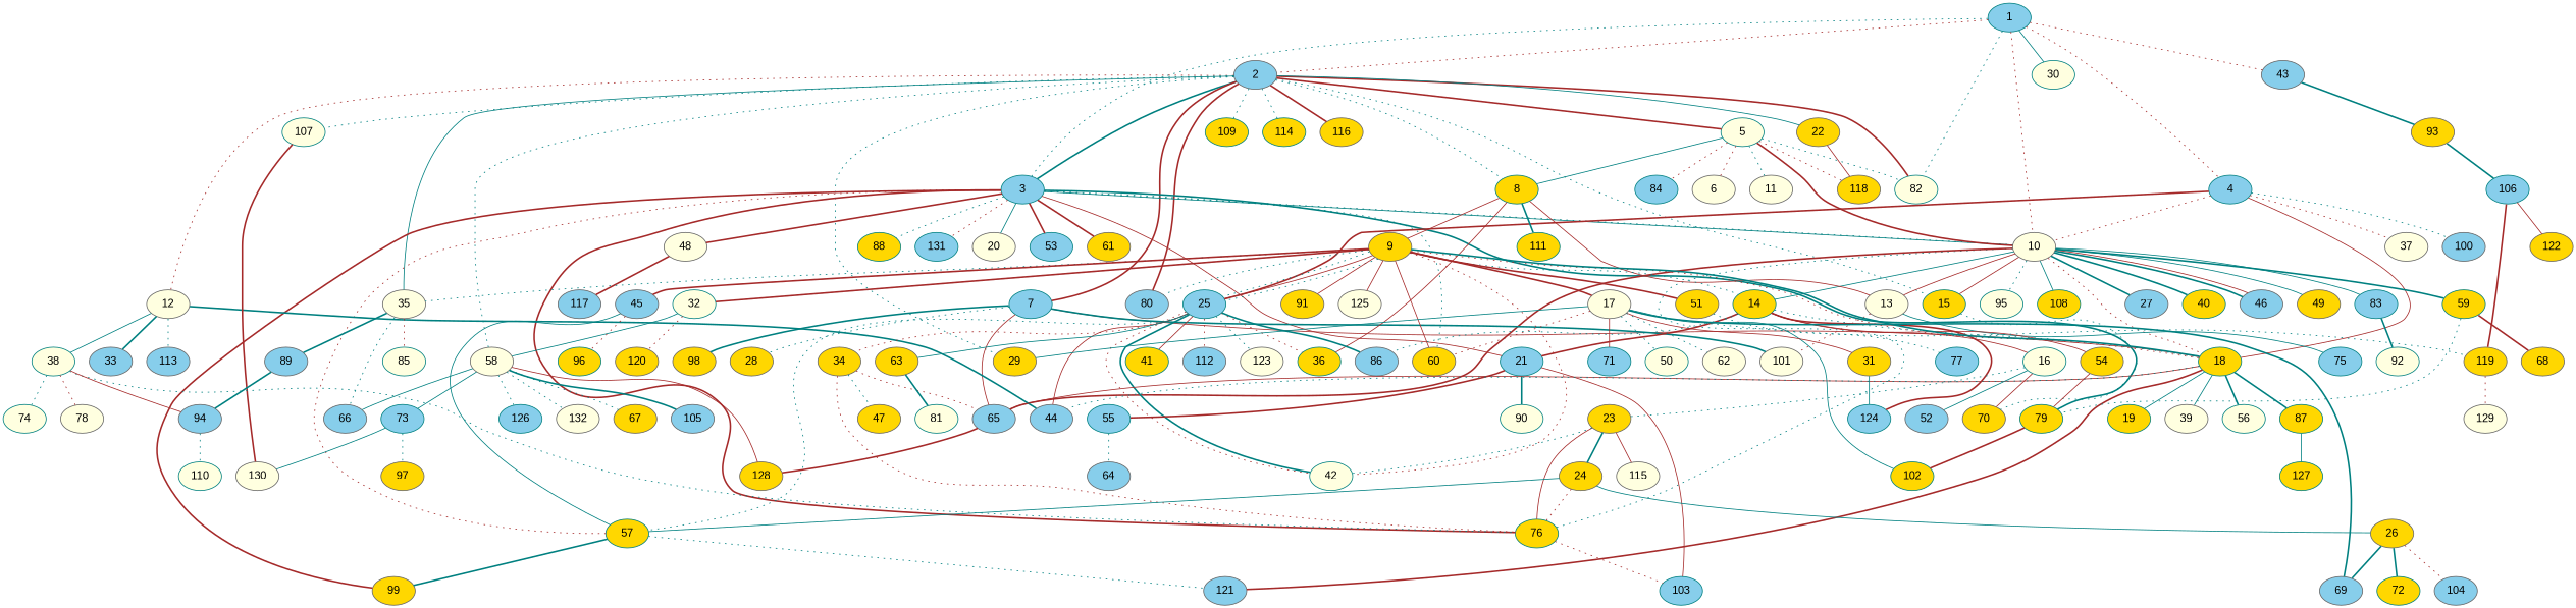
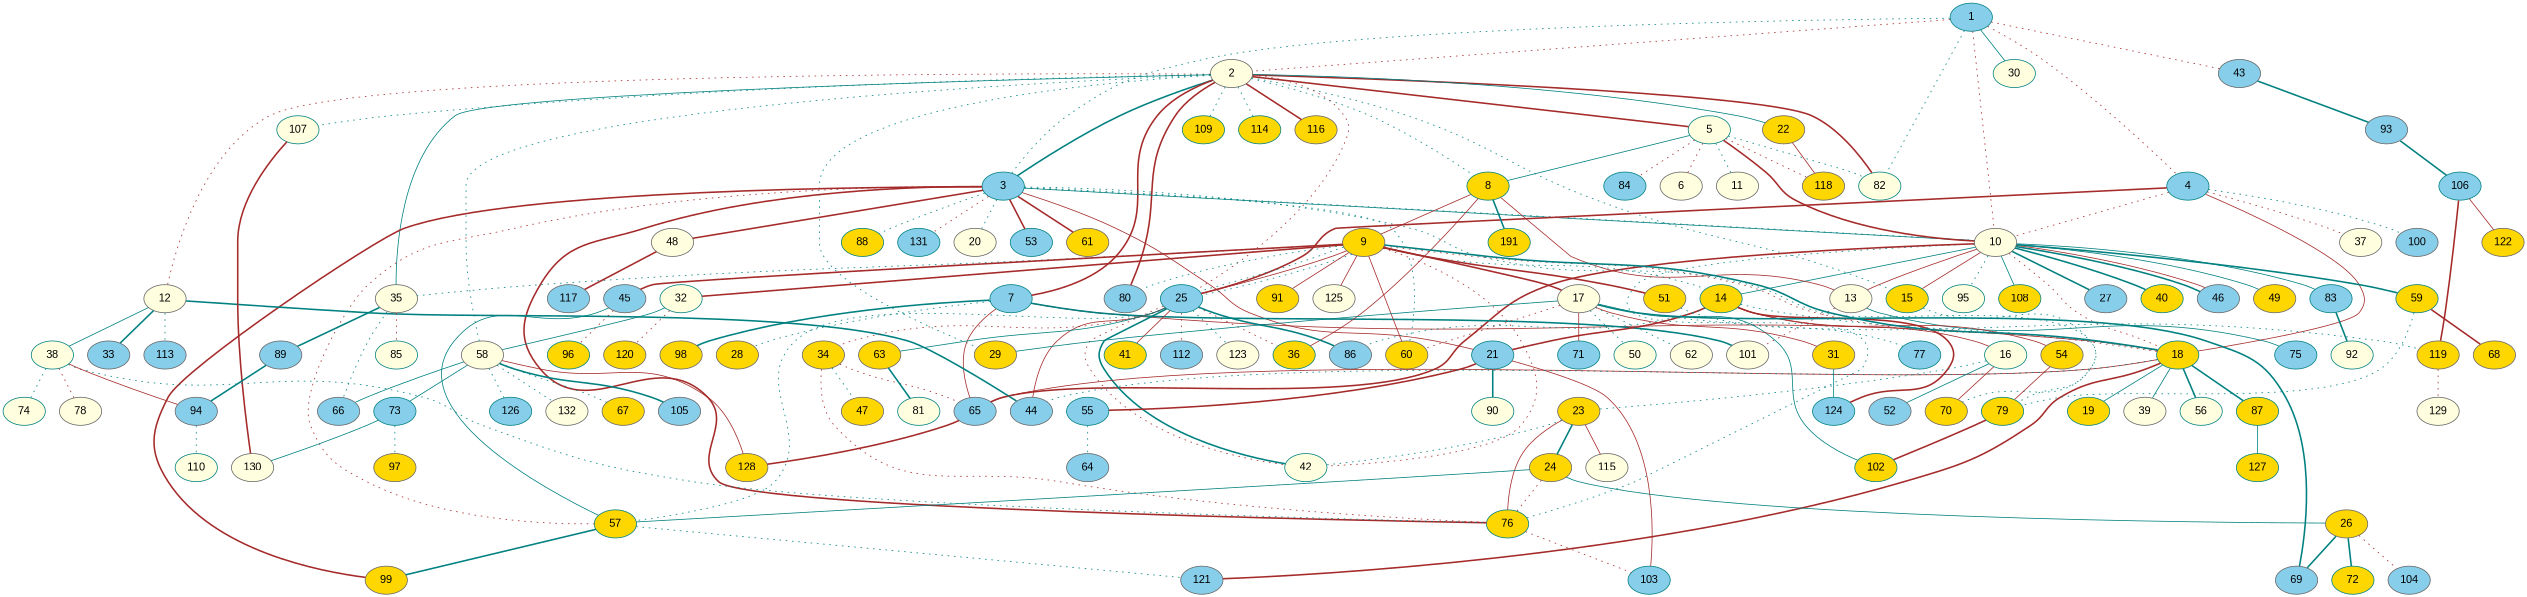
  graph {
    fontname="Liberation Sans"
    node [color=gray40 fillcolor=gold fontname="Liberation Sans" style=filled]
    edge [color=teal fontname="Liberation Sans" style=dotted]
    1 [color=teal fillcolor=skyblue]
-   2 [fillcolor=skyblue]
+   2 [fillcolor=lightyellow]
    3 [color=teal fillcolor=skyblue]
    4 [color=teal fillcolor=skyblue]
    10 [fillcolor=lightyellow]
    30 [color=teal fillcolor=lightyellow]
    43 [fillcolor=skyblue]
    82 [color=teal fillcolor=lightyellow]
    5 [color=teal fillcolor=lightyellow]
    7 [color=teal fillcolor=skyblue]
    8 [color=teal]
    12 [fillcolor=lightyellow]
    15 [color=teal]
    22
    25 [color=teal fillcolor=skyblue]
    29
    35 [fillcolor=lightyellow]
    58 [fillcolor=lightyellow]
    80 [fillcolor=skyblue]
    107 [color=teal fillcolor=lightyellow]
    109 [color=teal]
    114 [color=teal]
    116
    20 [fillcolor=lightyellow]
    21 [color=teal fillcolor=skyblue]
    48 [fillcolor=lightyellow]
    53 [color=teal fillcolor=skyblue]
    57 [color=teal]
    60
    61
    76 [color=teal]
    79 [color=teal]
    88 [color=teal]
    99
    131 [color=teal fillcolor=skyblue]
    18 [color=teal]
    37 [fillcolor=lightyellow]
    100 [fillcolor=skyblue]
    65 [fillcolor=skyblue]
    13 [fillcolor=lightyellow]
    14 [color=teal]
    27 [fillcolor=skyblue]
    40 [color=teal]
    46 [fillcolor=skyblue]
    49
    59 [color=teal]
    83 [color=teal fillcolor=skyblue]
    95 [color=teal fillcolor=lightyellow]
    108 [color=teal]
-   93
+   93 [fillcolor=skyblue]
    6 [fillcolor=lightyellow]
    11 [fillcolor=lightyellow]
    84 [color=teal fillcolor=skyblue]
    118
    28
    98
    101 [fillcolor=lightyellow]
    9
    36 [color=teal]
-   111 [color=teal]
+   111 [color=teal label=191]
    33 [fillcolor=skyblue]
    38 [color=teal fillcolor=lightyellow]
    44 [fillcolor=skyblue]
    113 [fillcolor=skyblue]
    70
    42 [color=teal fillcolor=lightyellow]
    86 [fillcolor=skyblue]
    34
    41 [color=teal]
    63
    112 [fillcolor=skyblue]
    123 [fillcolor=lightyellow]
    66 [fillcolor=skyblue]
    85 [color=teal fillcolor=lightyellow]
    89 [fillcolor=skyblue]
    67
    73 [color=teal fillcolor=skyblue]
    105 [fillcolor=skyblue]
    126 [color=teal fillcolor=skyblue]
    128
    132 [fillcolor=lightyellow]
    130 [fillcolor=lightyellow]
    55 [color=teal fillcolor=skyblue]
    90 [color=teal fillcolor=lightyellow]
    103 [color=teal fillcolor=skyblue]
    117 [fillcolor=skyblue]
    121 [fillcolor=skyblue]
    102 [color=teal]
    19 [color=teal]
    39 [fillcolor=lightyellow]
    56 [color=teal fillcolor=lightyellow]
    87 [color=teal]
    17 [fillcolor=lightyellow]
    32 [color=teal fillcolor=lightyellow]
    45 [fillcolor=skyblue]
    51
    91
    125 [fillcolor=lightyellow]
    75 [color=teal fillcolor=skyblue]
    16 [color=teal fillcolor=lightyellow]
    54
    124 [color=teal fillcolor=skyblue]
    31
    50 [color=teal fillcolor=lightyellow]
    62 [fillcolor=lightyellow]
    69 [fillcolor=skyblue]
    71 [color=teal fillcolor=skyblue]
    119
    120
    96 [color=teal]
    77 [color=teal fillcolor=skyblue]
    68
    92 [color=teal fillcolor=lightyellow]
    74 [color=teal fillcolor=lightyellow]
    78 [fillcolor=lightyellow]
    94 [fillcolor=skyblue]
    23
    52 [fillcolor=skyblue]
    24
    115 [fillcolor=lightyellow]
    129 [fillcolor=lightyellow]
    127 [color=teal]
    64 [fillcolor=skyblue]
    26
    72 [color=teal]
    104 [fillcolor=skyblue]
    47
    81 [color=teal fillcolor=lightyellow]
    110 [color=teal fillcolor=lightyellow]
    106 [color=teal fillcolor=skyblue]
    97
    122
    1 -- 2 [color=brown]
    1 -- 3
    1 -- 4 [color=brown]
    1 -- 10 [color=brown]
    1 -- 30 [style=solid]
    1 -- 43 [color=brown]
    1 -- 82
    2 -- 3 [style=bold]
    2 -- 82 [color=brown style=bold]
    2 -- 5 [color=brown style=bold]
    2 -- 7 [color=brown style=bold]
    2 -- 8
    2 -- 12 [color=brown]
    2 -- 15
    2 -- 22 [style=solid]
+   2 -- 25 [color=brown]
    2 -- 29
    2 -- 35 [style=solid]
    2 -- 58
    2 -- 80 [color=brown style=bold]
    2 -- 107
    2 -- 109
    2 -- 114
    2 -- 116 [color=brown style=bold]
    3 -- 10 [style=solid]
    3 -- 10
-   3 -- 20 [style=solid]
+   3 -- 20
    3 -- 21 [color=brown style=solid]
    3 -- 48 [color=brown style=bold]
    3 -- 53 [color=brown style=bold]
    3 -- 57 [color=brown]
    3 -- 60
    3 -- 61 [color=brown style=bold]
    3 -- 76 [color=brown style=bold]
-   3 -- 79 [style=bold]
+   3 -- 79
    3 -- 88
    3 -- 99 [color=brown style=bold]
    3 -- 131 [color=brown]
    4 -- 10 [color=brown]
    4 -- 25 [color=brown style=bold]
    4 -- 18 [color=brown style=solid]
    4 -- 37 [color=brown]
    4 -- 100
    10 -- 15 [color=brown style=solid]
    10 -- 76
    10 -- 18 [color=brown]
    10 -- 65 [color=brown style=bold]
    10 -- 13 [color=brown style=solid]
    10 -- 14 [style=solid]
    10 -- 27 [style=bold]
    10 -- 40 [style=bold]
    10 -- 46 [style=bold]
    10 -- 46 [color=brown style=solid]
    10 -- 49 [style=solid]
    10 -- 59 [style=bold]
    10 -- 83 [style=solid]
    10 -- 95
    10 -- 108 [style=solid]
    43 -- 93 [style=bold]
    5 -- 10 [color=brown style=bold]
    5 -- 82
    5 -- 8 [style=solid]
    5 -- 6 [color=brown]
    5 -- 11
    5 -- 84 [color=brown]
    5 -- 118 [color=brown]
    7 -- 18 [color=brown style=solid]
    7 -- 65 [color=brown style=solid]
    7 -- 28
    7 -- 98 [style=bold]
    7 -- 101 [style=bold]
    8 -- 13 [color=brown style=solid]
    8 -- 9 [color=brown style=solid]
    8 -- 36 [color=brown style=solid]
    8 -- 111 [style=bold]
    12 -- 33 [style=bold]
    12 -- 38 [style=solid]
    12 -- 44 [style=bold]
    12 -- 113
    15 -- 70
    22 -- 118 [color=brown style=solid]
    25 -- 57
    25 -- 36 [color=brown]
    25 -- 44 [color=brown style=solid]
    25 -- 42 [color=brown]
    25 -- 42 [style=bold]
    25 -- 86 [style=bold]
    25 -- 34 [color=brown]
    25 -- 41 [color=brown style=solid]
    25 -- 63 [style=solid]
    25 -- 112 [color=brown]
    25 -- 123
    35 -- 66
    35 -- 85 [color=brown]
    35 -- 89 [style=bold]
    58 -- 66 [style=solid]
    58 -- 67
    58 -- 73 [style=solid]
    58 -- 105 [style=bold]
    58 -- 126
    58 -- 128 [color=brown style=solid]
    58 -- 132
    107 -- 130 [color=brown style=bold]
    21 -- 55 [color=brown style=bold]
    21 -- 90 [style=bold]
    21 -- 103 [color=brown style=solid]
    48 -- 117 [color=brown style=bold]
    57 -- 99 [style=bold]
    57 -- 121
    76 -- 103 [color=brown]
    79 -- 102 [color=brown style=bold]
    18 -- 65 [color=brown style=solid]
    18 -- 44
    18 -- 121 [color=brown style=bold]
    18 -- 19 [style=solid]
    18 -- 39 [style=solid]
    18 -- 56 [style=bold]
    18 -- 87 [style=bold]
    65 -- 128 [color=brown style=bold]
    13 -- 101 [color=brown]
    13 -- 75 [style=solid]
    14 -- 21 [color=brown style=bold]
    14 -- 18
    14 -- 86
    14 -- 16 [color=brown style=solid]
    14 -- 54 [color=brown style=solid]
    14 -- 124 [color=brown style=bold]
    59 -- 79
    59 -- 68 [color=brown style=bold]
    83 -- 92 [style=bold]
    93 -- 106 [style=bold]
    9 -- 25
    9 -- 25 [color=brown style=solid]
    9 -- 25
    9 -- 35
    9 -- 80
    9 -- 60 [color=brown style=solid]
    9 -- 18 [color=brown]
    9 -- 18 [style=bold]
    9 -- 14
    9 -- 42 [color=brown]
    9 -- 17 [color=brown style=bold]
    9 -- 32 [color=brown style=bold]
    9 -- 45 [color=brown style=bold]
    9 -- 51 [color=brown style=bold]
    9 -- 91 [color=brown style=solid]
    9 -- 125 [color=brown style=solid]
    38 -- 76
    38 -- 74
    38 -- 78 [color=brown]
    38 -- 94 [color=brown style=solid]
    34 -- 76 [color=brown]
    34 -- 65 [color=brown]
    34 -- 47
    63 -- 81 [style=bold]
    89 -- 94 [style=bold]
    73 -- 130 [style=solid]
    73 -- 97
    55 -- 64
    87 -- 127 [style=solid]
    17 -- 29 [style=solid]
    17 -- 60 [color=brown]
    17 -- 102 [style=solid]
    17 -- 31 [color=brown style=solid]
    17 -- 50
    17 -- 62
    17 -- 69 [style=bold]
    17 -- 71 [color=brown style=solid]
    17 -- 119
    32 -- 58 [style=solid]
    32 -- 120 [color=brown]
    45 -- 57 [style=solid]
    45 -- 96 [color=brown]
    51 -- 77
    16 -- 70 [color=brown style=solid]
    16 -- 23
    16 -- 52 [style=solid]
    54 -- 79 [color=brown style=solid]
    31 -- 124 [style=solid]
    119 -- 129 [color=brown]
    94 -- 110
    23 -- 76 [color=brown style=solid]
    23 -- 42
    23 -- 24 [style=bold]
    23 -- 115 [color=brown style=solid]
    24 -- 57 [style=solid]
    24 -- 76 [color=brown]
    24 -- 26 [style=solid]
    26 -- 69 [style=bold]
    26 -- 72 [style=bold]
    26 -- 104 [color=brown]
    106 -- 119 [color=brown style=bold]
    106 -- 122 [color=brown style=solid]
  }
